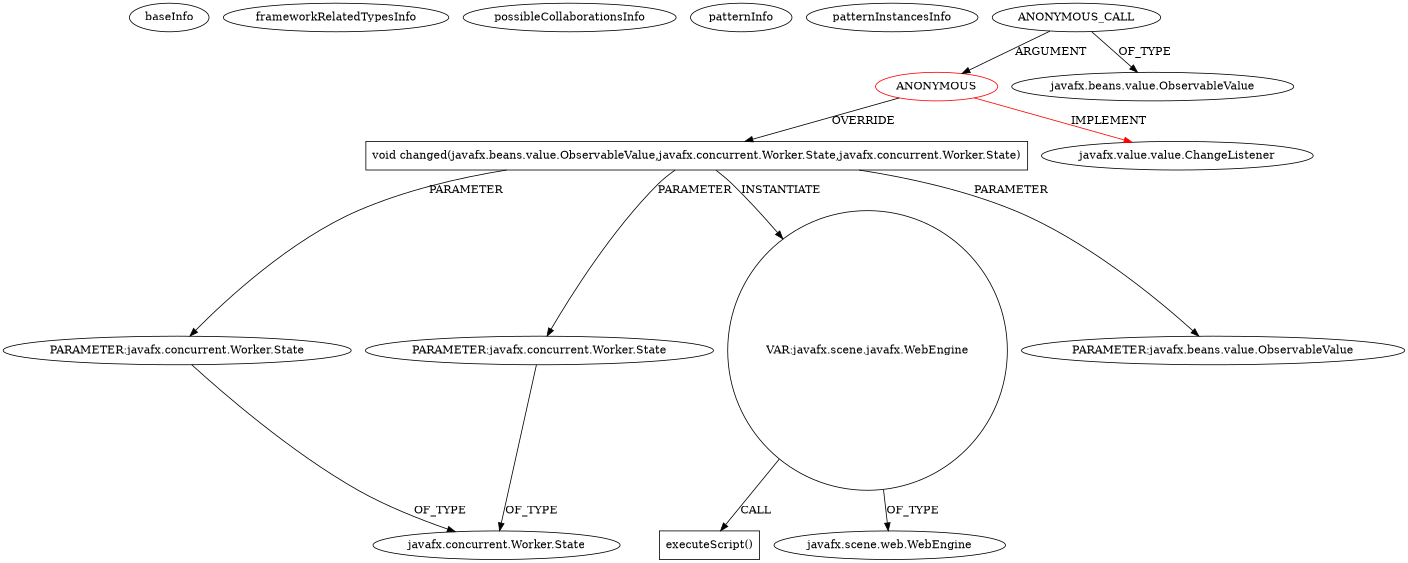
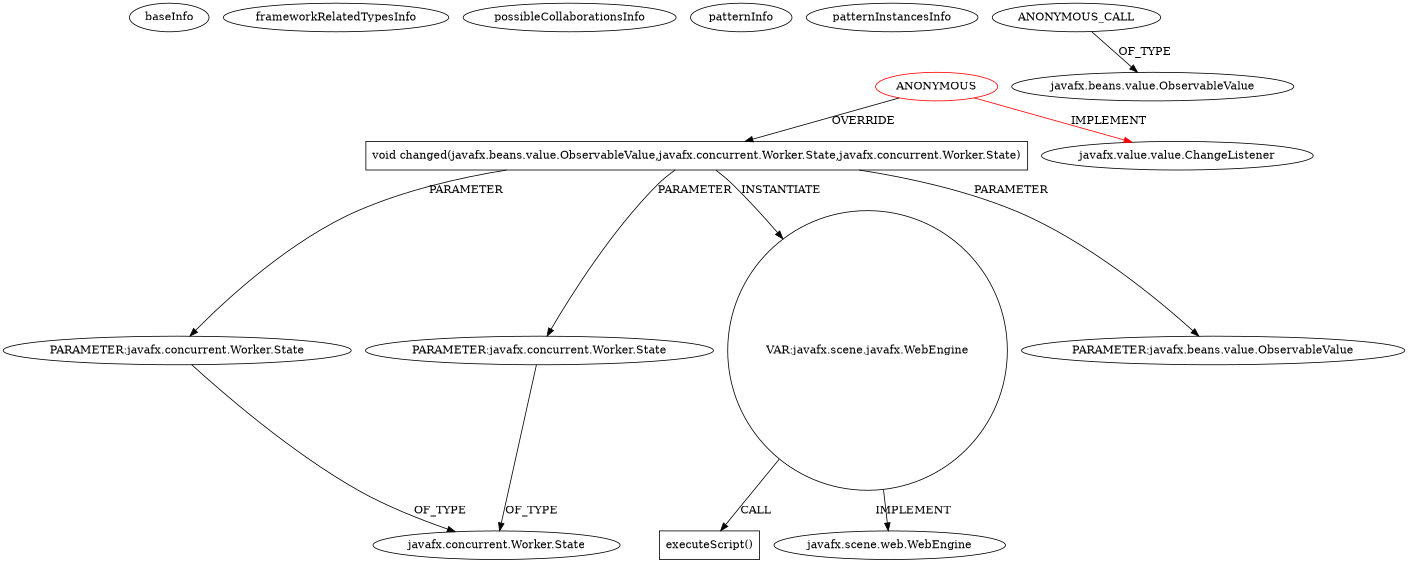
  digraph {
    node [isFrameworkType=false]
    baseInfo [category=pattern graphId=2110 isAnonymous=true possibleRelation=false isFrameworkType=""]
    frameworkRelatedTypesInfo [0="javafx.beans.value.ChangeListener" isFrameworkType=""]
    possibleCollaborationsInfo [isFrameworkType=""]
    patternInfo [frequency=2.0 patternRootClient=0 isFrameworkType=""]
    patternInstancesInfo [0="stepanovdg-VisualJadeMotionModel~/stepanovdg-VisualJadeMotionModel/VisualJadeMotionModel-master/src/by/bsu/kurs/stepanov/visualisation/GoogleMap.java~void initCommunication()~4275" 1="stepanovdg-VisualJadeMotionModel~/stepanovdg-VisualJadeMotionModel/VisualJadeMotionModel-master/src/by/bsu/kurs/stepanov/visualisation/control/Controller.java~void initCommunication()~4292" isFrameworkType=""]
    n6 [label="PARAMETER:javafx.concurrent.Worker.State" vertexType=PARAMETER_DECLARATION]
    n7 [label="javafx.concurrent.Worker.State" vertexType=FRAMEWORK_CLASS_TYPE]
    n8 [label="void changed(javafx.beans.value.ObservableValue,javafx.concurrent.Worker.State,javafx.concurrent.Worker.State)" shape=box vertexType=OVERRIDING_METHOD_DECLARATION]
    n9 [label="VAR:javafx.scene.javafx.WebEngine" shape=circle vertexType=VARIABLE_EXPRESION]
    n10 [label="PARAMETER:javafx.beans.value.ObservableValue" vertexType=PARAMETER_DECLARATION]
    n11 [label="PARAMETER:javafx.concurrent.Worker.State" vertexType=PARAMETER_DECLARATION]
    n12 [label="executeScript()" shape=box vertexType=INSIDE_CALL]
    n13 [label="javafx.scene.web.WebEngine" vertexType=FRAMEWORK_CLASS_TYPE]
    n14 [color=red label=ANONYMOUS vertexType=ROOT_ANONYMOUS_DECLARATION]
    n15 [label="javafx.value.value.ChangeListener" vertexType=FRAMEWORK_INTERFACE_TYPE]
    n16 [label=ANONYMOUS_CALL vertexType=OUTSIDE_CALL]
    n17 [label="javafx.beans.value.ObservableValue" vertexType=FRAMEWORK_INTERFACE_TYPE]
    n6 -> n7 [label=OF_TYPE]
    n8 -> n6 [label=PARAMETER]
    n8 -> n9 [label=INSTANTIATE]
    n8 -> n10 [label=PARAMETER]
    n8 -> n11 [label=PARAMETER]
    n9 -> n12 [label=CALL]
-   n9 -> n13 [label=OF_TYPE]
+   n9 -> n13 [label=IMPLEMENT]
    n11 -> n7 [label=OF_TYPE]
    n14 -> n8 [label=OVERRIDE]
    n14 -> n15 [color=red label=IMPLEMENT]
-   n16 -> n14 [label=ARGUMENT]
    n16 -> n17 [label=OF_TYPE]
  }
